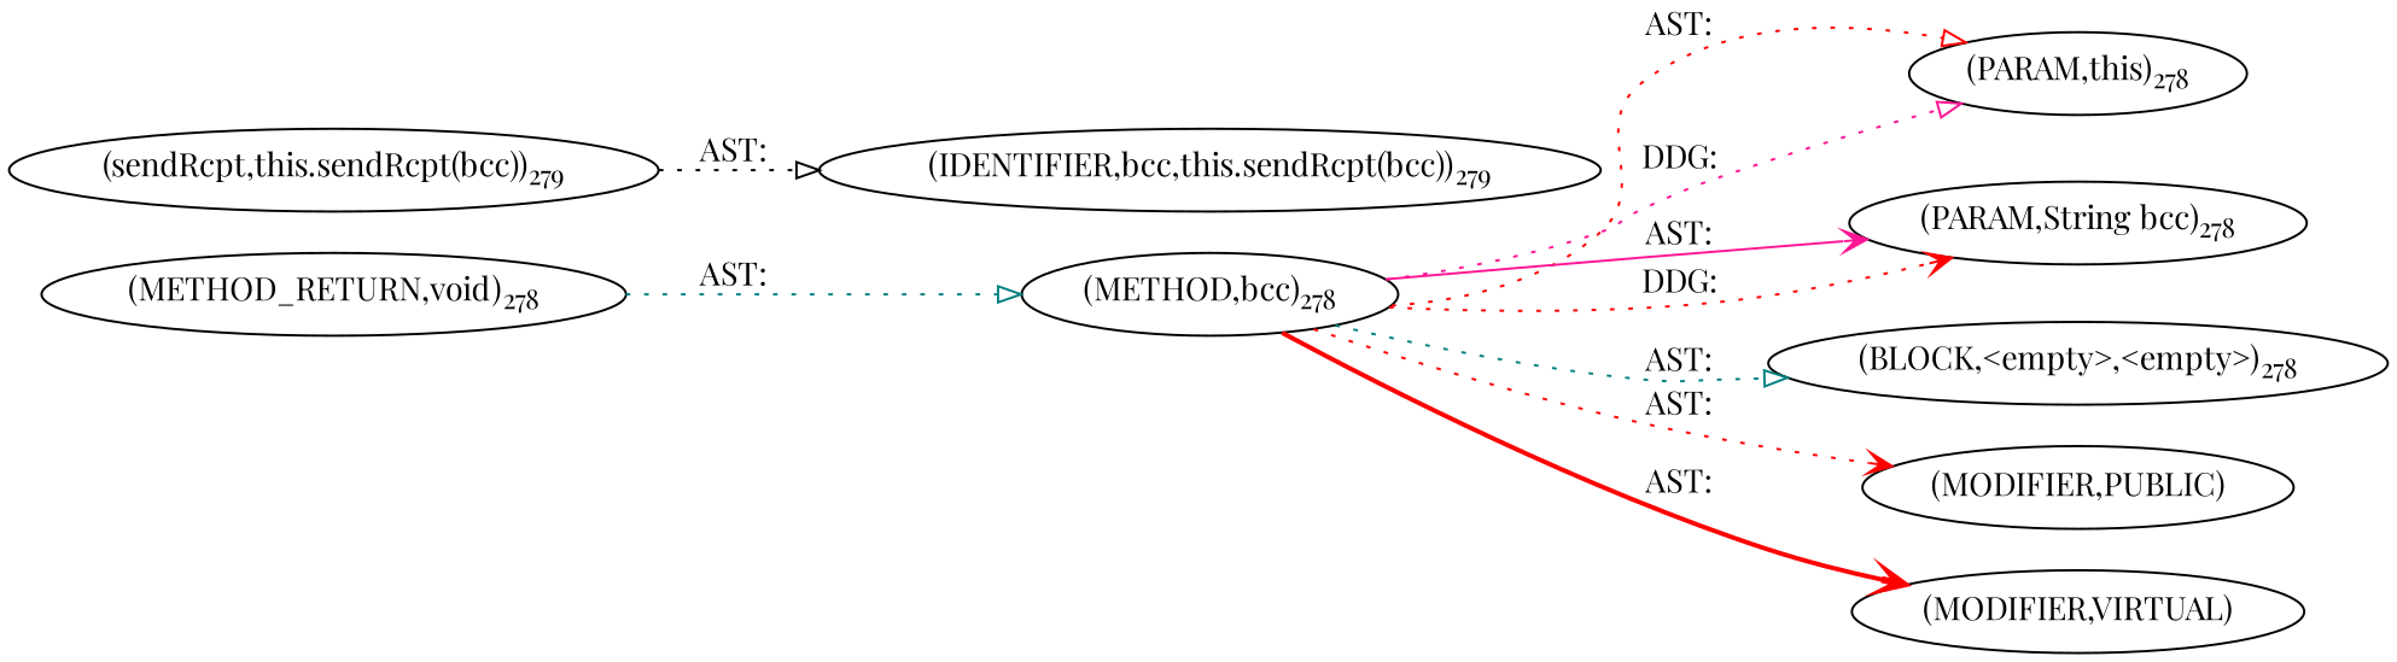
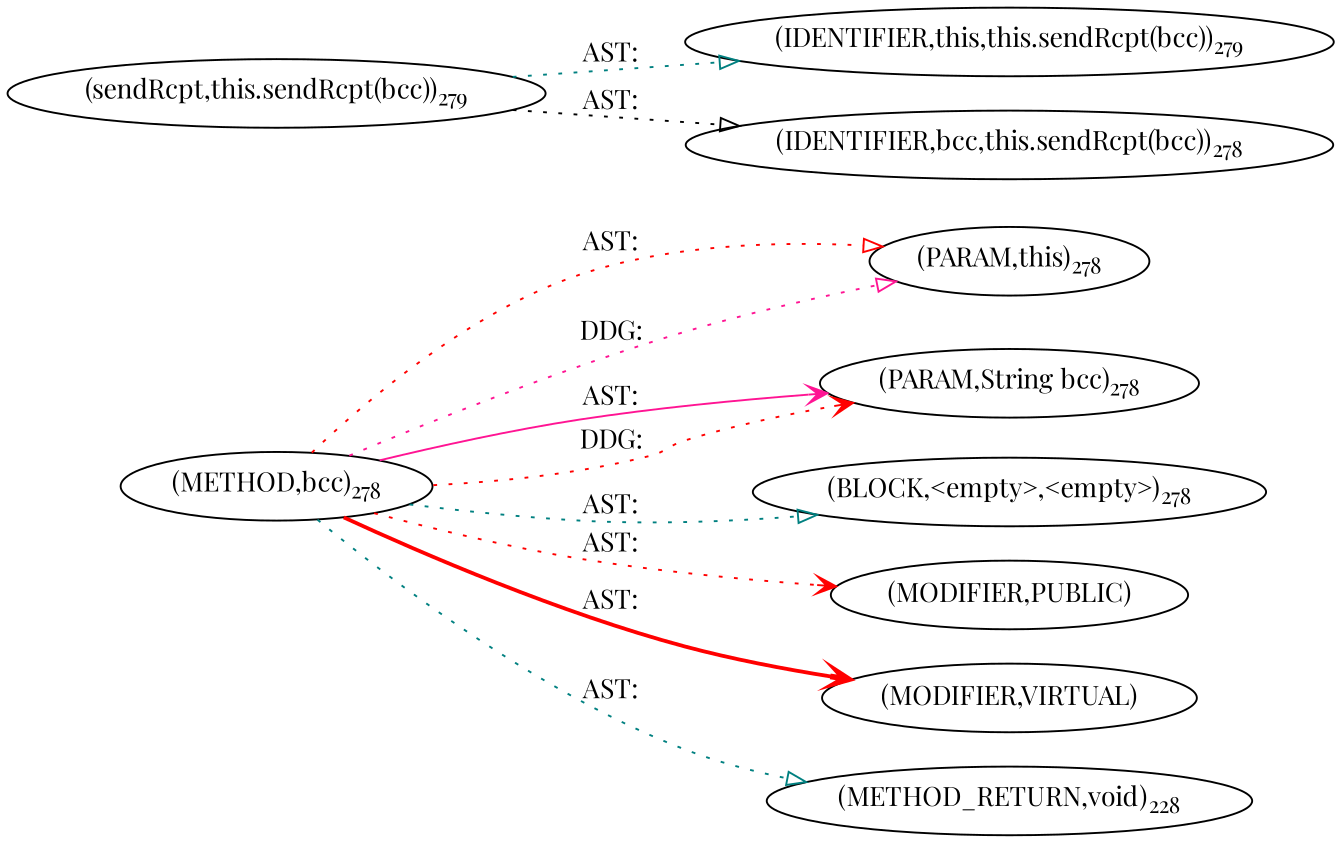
  digraph {
    fontname="Playfair Display"
    rankdir=LR
    node [fontname="Playfair Display"]
    edge [arrowhead=onormal color=red fontname="Playfair Display" style=dotted]
    n1 [label=<(METHOD,bcc)<SUB>278</SUB>>]
    n2 [label=<(PARAM,this)<SUB>278</SUB>>]
    n3 [label=<(PARAM,String bcc)<SUB>278</SUB>>]
    n4 [label=<(BLOCK,&lt;empty&gt;,&lt;empty&gt;)<SUB>278</SUB>>]
    n5 [label=<(MODIFIER,PUBLIC)>]
    n6 [label=<(MODIFIER,VIRTUAL)>]
-   n7 [label=<(METHOD_RETURN,void)<SUB>278</SUB>>]
+   n7 [label=<(METHOD_RETURN,void)<SUB>228</SUB>>]
    n8 [label=<(sendRcpt,this.sendRcpt(bcc))<SUB>279</SUB>>]
-   n10 [label=<(IDENTIFIER,bcc,this.sendRcpt(bcc))<SUB>279</SUB>>]
+   n9 [label=<(IDENTIFIER,this,this.sendRcpt(bcc))<SUB>279</SUB>>]
+   n10 [label=<(IDENTIFIER,bcc,this.sendRcpt(bcc))<SUB>278</SUB>>]
    n1 -> n2 [label="AST: "]
    n1 -> n2 [color=deeppink label="DDG: "]
    n1 -> n3 [arrowhead=vee color=deeppink label="AST: " style=solid]
    n1 -> n3 [arrowhead=vee label="DDG: "]
    n1 -> n4 [color=teal label="AST: "]
    n1 -> n5 [arrowhead=vee label="AST: "]
    n1 -> n6 [arrowhead=vee label="AST: " style=bold]
-   n7 -> n1 [color=teal label="AST: "]
+   n1 -> n7 [color=teal label="AST: "]
+   n8 -> n9 [color=teal label="AST: "]
    n8 -> n10 [color=black label="AST: "]
  }
